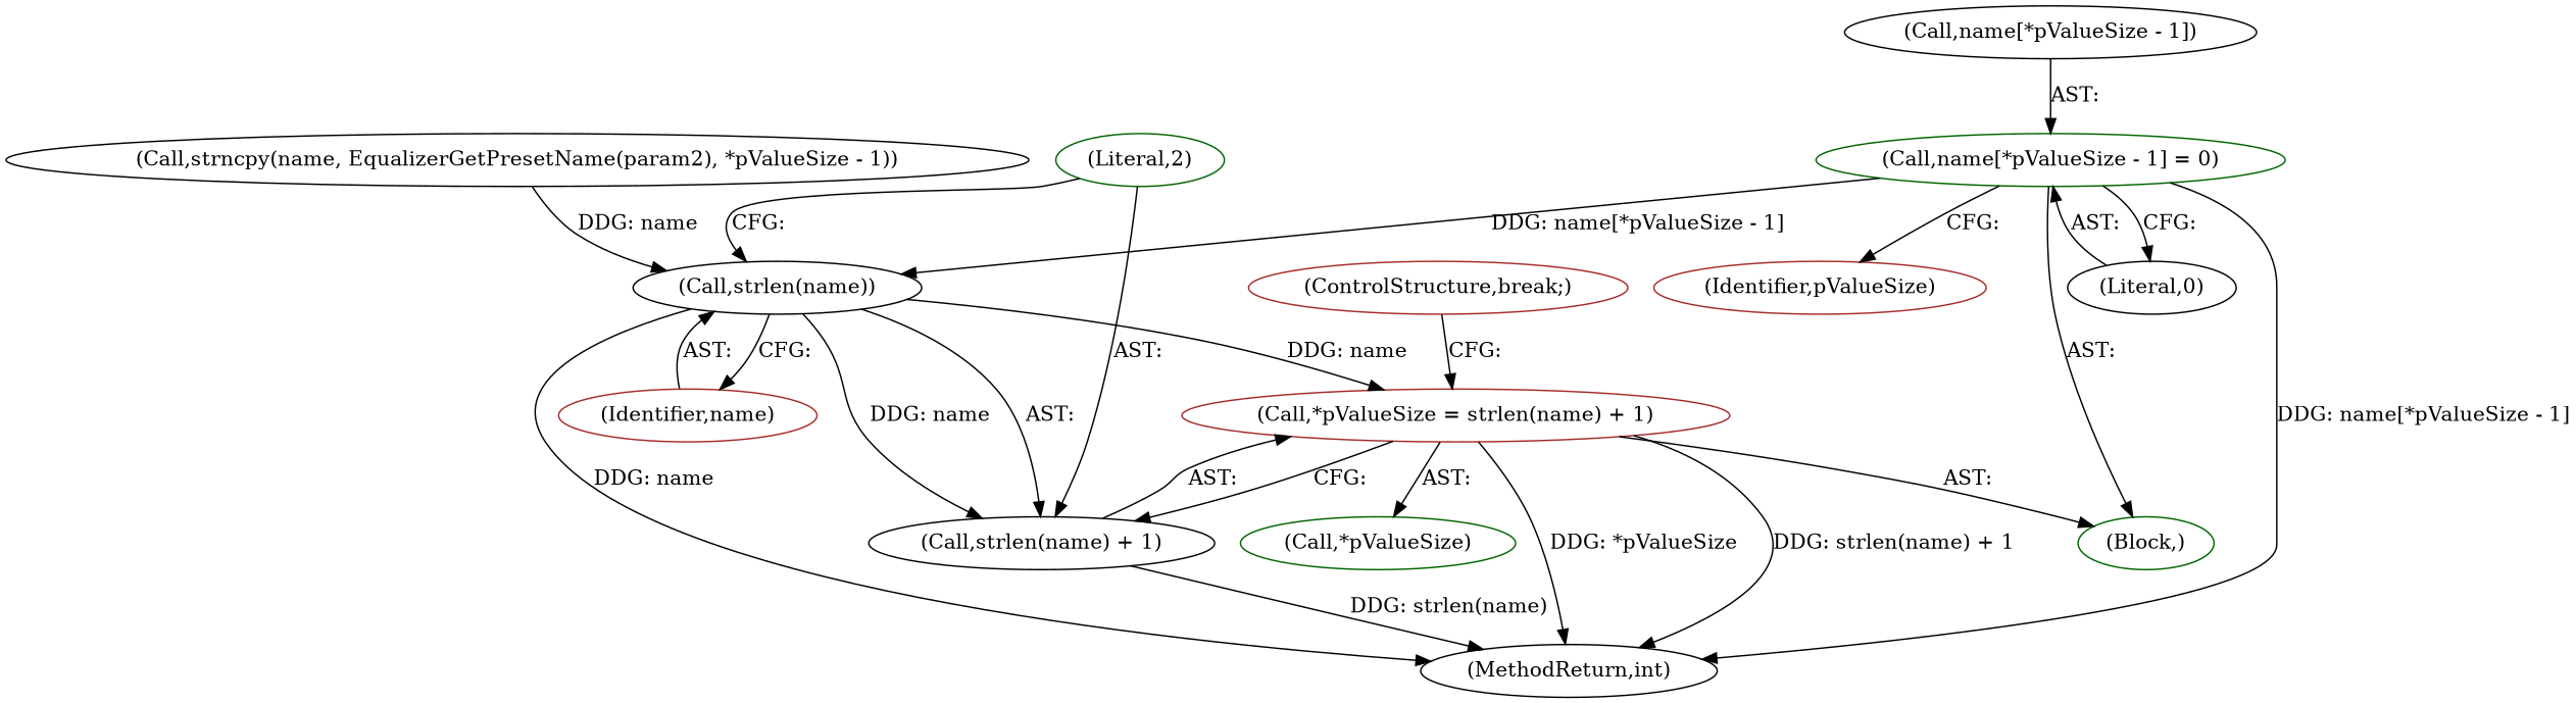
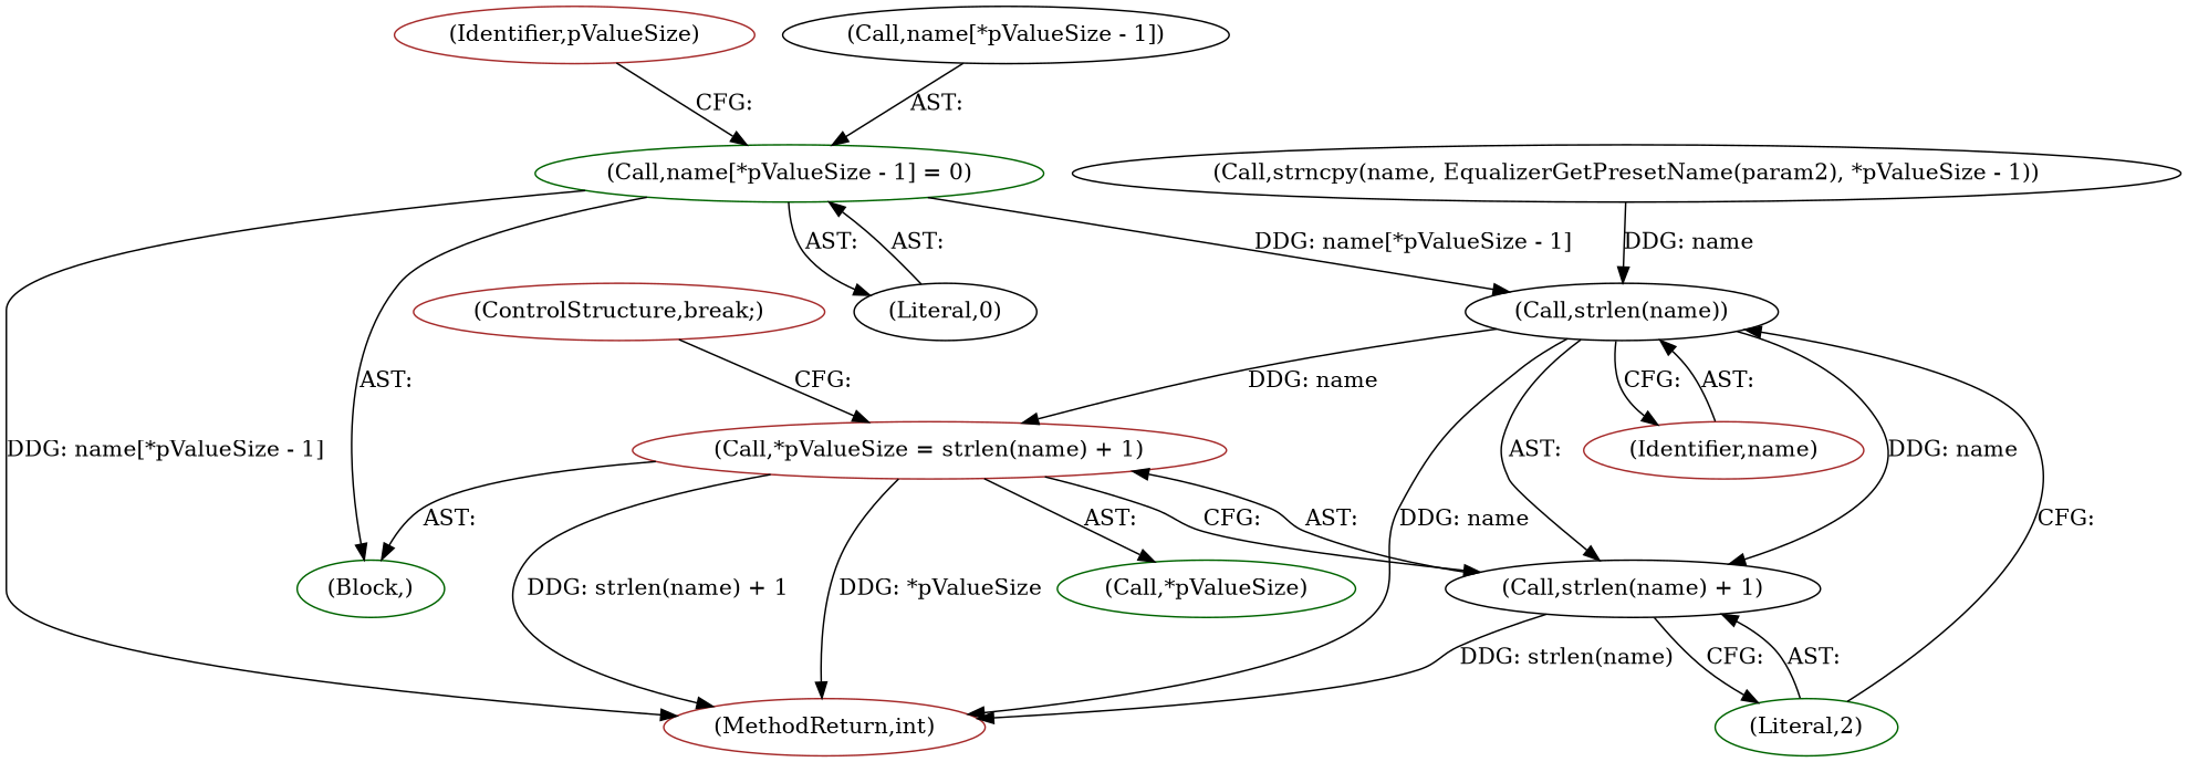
  digraph {
    node [color=black]
    n1 [color=darkgreen label="(Call,name[*pValueSize - 1] = 0)"]
    n2 [label="(Call,strlen(name))"]
    n3 [label="(Literal,0)"]
-   n4 [label="(MethodReturn,int)"]
+   n4 [color=brown label="(MethodReturn,int)"]
    n5 [color=darkgreen label="(Block,)"]
    n6 [color=brown label="(Call,*pValueSize = strlen(name) + 1)"]
    n7 [label="(Call,strlen(name) + 1)"]
    n8 [color=brown label="(Identifier,name)"]
    n9 [color=darkgreen label="(Call,*pValueSize)"]
    n10 [color=darkgreen label="(Literal,2)"]
    n11 [label="(Call,strncpy(name, EqualizerGetPresetName(param2), *pValueSize - 1))"]
    n12 [color=brown label="(ControlStructure,break;)"]
    n13 [color=brown label="(Identifier,pValueSize)"]
    n14 [label="(Call,name[*pValueSize - 1])"]
    n1 -> n2 [label="DDG: name[*pValueSize - 1]"]
-   n1 -> n3 [label="CFG: "]
+   n1 -> n3 [label="AST: "]
    n1 -> n4 [label="DDG: name[*pValueSize - 1]"]
    n1 -> n5 [label="AST: "]
    n2 -> n4 [label="DDG: name"]
    n2 -> n6 [label="DDG: name"]
    n2 -> n7 [label="AST: "]
    n2 -> n7 [label="DDG: name"]
    n2 -> n8 [label="CFG: "]
    n3 -> n1 [label="AST: "]
    n6 -> n4 [label="DDG: strlen(name) + 1"]
    n6 -> n4 [label="DDG: *pValueSize"]
    n6 -> n5 [label="AST: "]
    n6 -> n7 [label="CFG: "]
    n6 -> n9 [label="AST: "]
    n7 -> n4 [label="DDG: strlen(name)"]
    n7 -> n6 [label="AST: "]
+   n7 -> n10 [label="CFG: "]
    n8 -> n2 [label="AST: "]
    n10 -> n2 [label="CFG: "]
    n10 -> n7 [label="AST: "]
    n11 -> n2 [label="DDG: name"]
    n12 -> n6 [label="CFG: "]
-   n1 -> n13 [label="CFG: "]
+   n13 -> n1 [label="CFG: "]
    n14 -> n1 [label="AST: "]
  }
